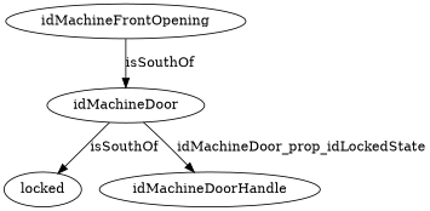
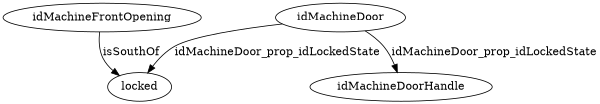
  strict digraph {
    edge [edge_type=relationship]
    idMachineFrontOpening [node_type=entity_node root=root]
    idMachineDoor
    locked
    idMachineDoorHandle
-   idMachineFrontOpening -> idMachineDoor [label=isSouthOf]
-   idMachineDoor -> locked [edge_type=property label=isSouthOf]
+   idMachineFrontOpening -> locked [label=isSouthOf]
+   idMachineDoor -> locked [edge_type=property label=idMachineDoor_prop_idLockedState]
    idMachineDoor -> idMachineDoorHandle [label=idMachineDoor_prop_idLockedState]
  }
